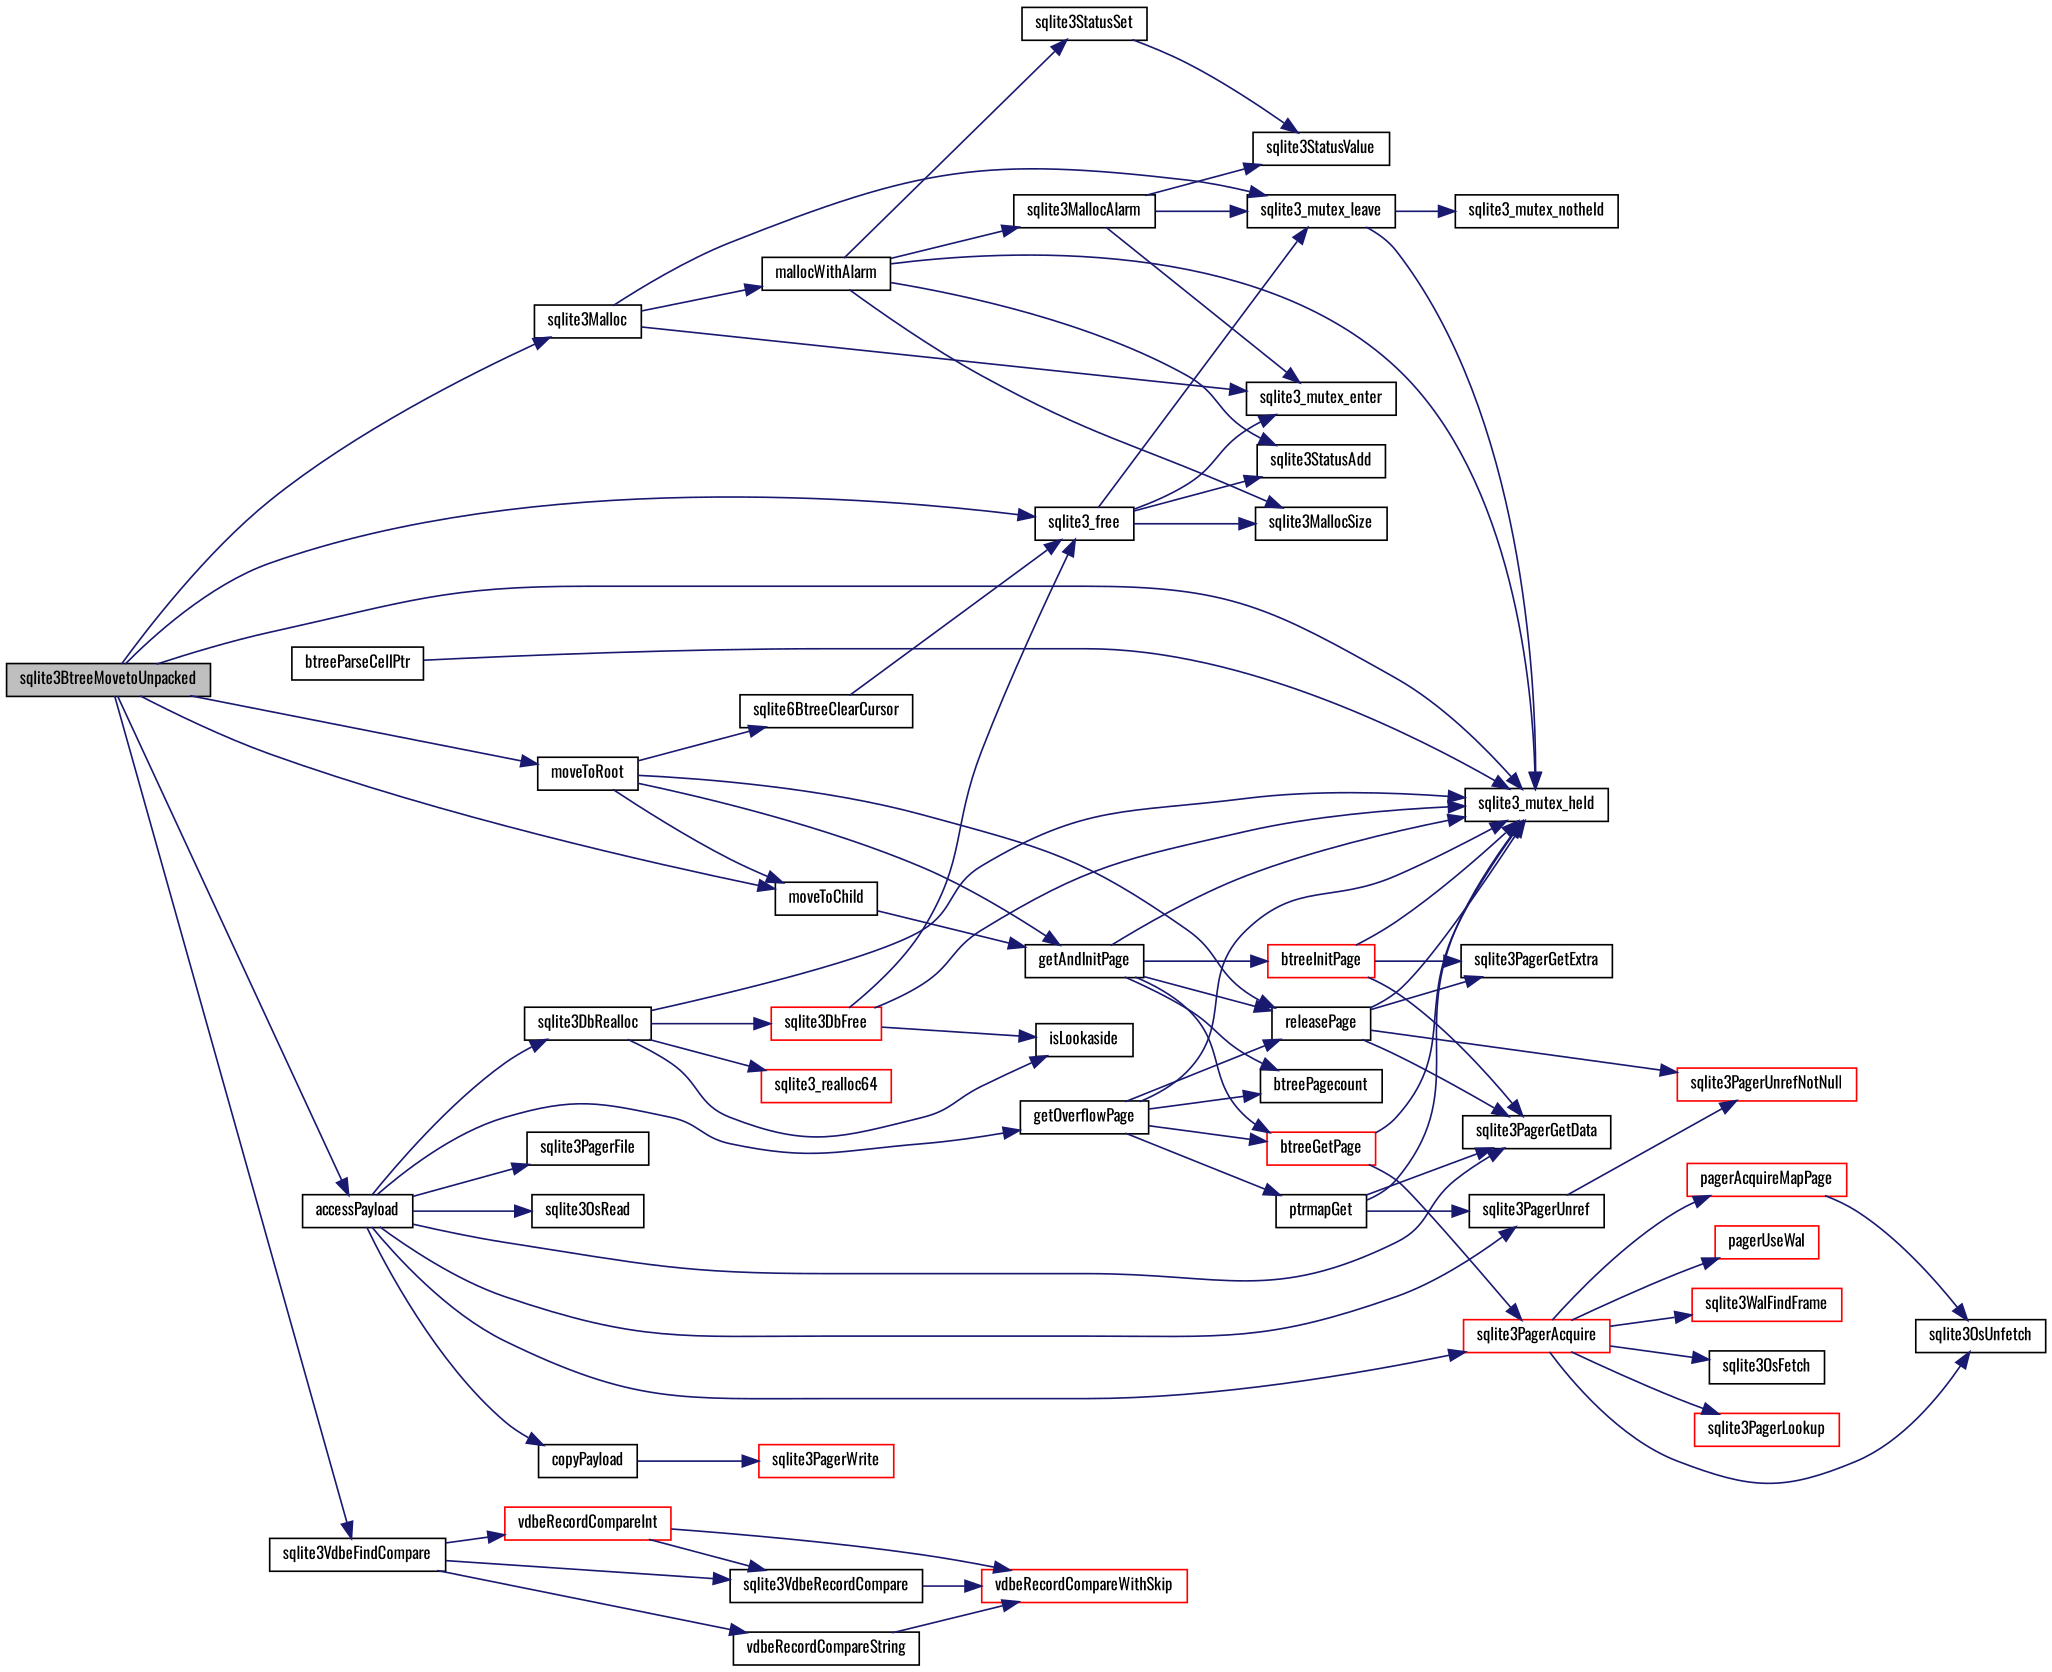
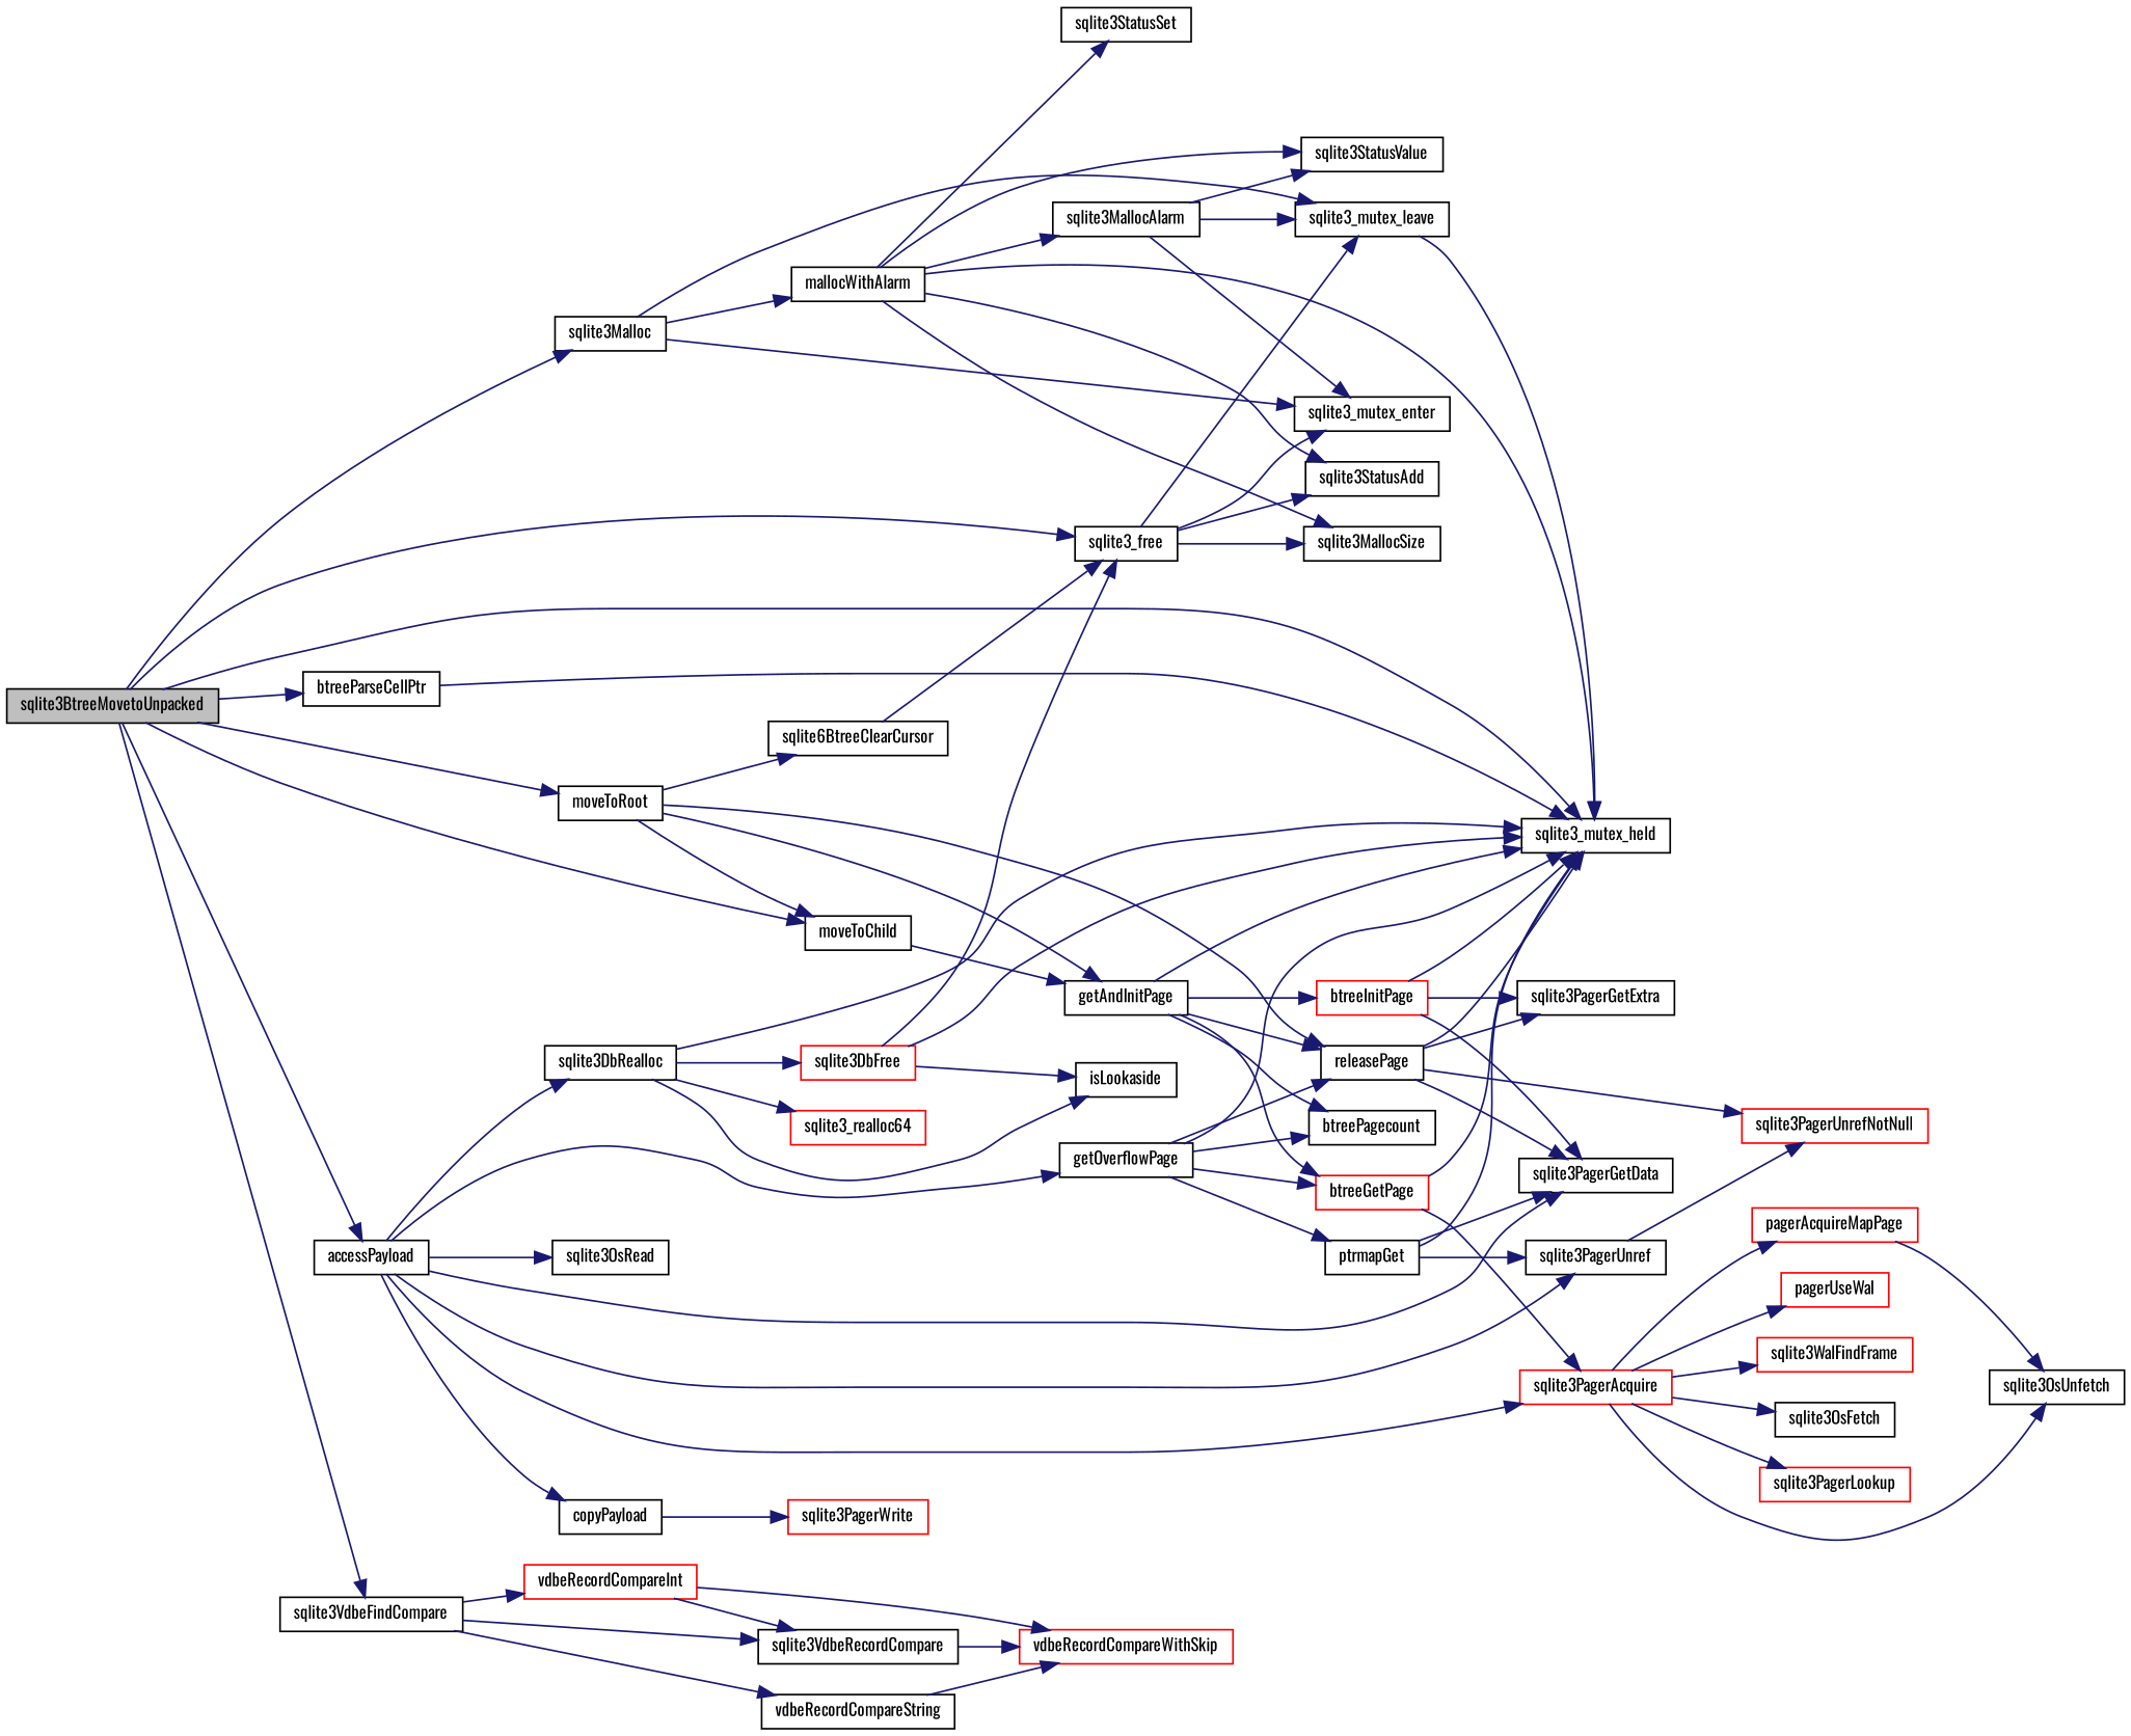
  digraph {
    fontname=Oswald
    rankdir=LR
    node [color=black fillcolor=white fontname=Oswald fontsize=10 shape=record style=filled]
    edge [color=midnightblue fontname=Oswald fontsize=10 labelfontname=FreeSans labelfontsize=10 style=solid]
    n1 [fillcolor=grey75 fontcolor=black height=0.2 label=sqlite3BtreeMovetoUnpacked width=0.4]
    n2 [height=0.2 label=sqlite3_mutex_held width=0.4]
    n3 [height=0.2 label=sqlite3VdbeFindCompare width=0.4]
    n4 [height=0.2 label=moveToRoot width=0.4]
    n5 [height=0.2 label=sqlite3_free width=0.4]
    n6 [height=0.2 label=moveToChild width=0.4]
    n7 [height=0.2 label=btreeParseCellPtr width=0.4]
    n8 [height=0.2 label=sqlite3Malloc width=0.4]
    n9 [height=0.2 label=accessPayload width=0.4]
    n10 [color=red height=0.2 label=vdbeRecordCompareInt width=0.4]
    n11 [height=0.2 label=sqlite3VdbeRecordCompare width=0.4]
    n12 [height=0.2 label=vdbeRecordCompareString width=0.4]
    n13 [height=0.2 label=sqlite6BtreeClearCursor width=0.4]
    n14 [height=0.2 label=releasePage width=0.4]
    n15 [height=0.2 label=getAndInitPage width=0.4]
    n16 [height=0.2 label=sqlite3_mutex_enter width=0.4]
    n17 [height=0.2 label=sqlite3StatusAdd width=0.4]
    n18 [height=0.2 label=sqlite3MallocSize width=0.4]
    n19 [height=0.2 label=sqlite3_mutex_leave width=0.4]
    n20 [height=0.2 label=mallocWithAlarm width=0.4]
    n21 [height=0.2 label=sqlite3PagerGetData width=0.4]
    n22 [color=red height=0.2 label=sqlite3PagerAcquire width=0.4]
    n23 [height=0.2 label=copyPayload width=0.4]
    n24 [height=0.2 label=sqlite3DbRealloc width=0.4]
    n25 [height=0.2 label=getOverflowPage width=0.4]
    n26 [height=0.2 label=sqlite3PagerUnref width=0.4]
-   n27 [height=0.2 label=sqlite3PagerFile width=0.4]
    n28 [height=0.2 label=sqlite3OsRead width=0.4]
    n29 [color=red height=0.2 label=vdbeRecordCompareWithSkip width=0.4]
    n30 [height=0.2 label=sqlite3PagerGetExtra width=0.4]
    n31 [color=red height=0.2 label=sqlite3PagerUnrefNotNull width=0.4]
    n32 [height=0.2 label=btreePagecount width=0.4]
    n33 [color=red height=0.2 label=btreeGetPage width=0.4]
    n34 [color=red height=0.2 label=btreeInitPage width=0.4]
-   n35 [height=0.2 label=sqlite3_mutex_notheld width=0.4]
    n36 [color=red height=0.2 label=pagerUseWal width=0.4]
    n37 [color=red height=0.2 label=sqlite3WalFindFrame width=0.4]
    n38 [height=0.2 label=sqlite3OsFetch width=0.4]
    n39 [color=red height=0.2 label=sqlite3PagerLookup width=0.4]
    n40 [color=red height=0.2 label=pagerAcquireMapPage width=0.4]
    n41 [height=0.2 label=sqlite3OsUnfetch width=0.4]
    n42 [height=0.2 label=sqlite3StatusSet width=0.4]
    n43 [height=0.2 label=sqlite3StatusValue width=0.4]
    n44 [height=0.2 label=sqlite3MallocAlarm width=0.4]
    n45 [color=red height=0.2 label=sqlite3PagerWrite width=0.4]
    n46 [height=0.2 label=isLookaside width=0.4]
    n47 [color=red height=0.2 label=sqlite3DbFree width=0.4]
    n48 [color=red height=0.2 label=sqlite3_realloc64 width=0.4]
    n49 [height=0.2 label=ptrmapGet width=0.4]
    n1 -> n2
    n1 -> n3
    n1 -> n4
    n1 -> n5
    n1 -> n6
+   n1 -> n7
    n1 -> n8
    n1 -> n9
    n3 -> n10
    n3 -> n11
    n3 -> n12
    n4 -> n6
    n4 -> n13
    n4 -> n14
    n4 -> n15
    n5 -> n16
    n5 -> n17
    n5 -> n18
    n5 -> n19
    n6 -> n15
    n7 -> n2
    n8 -> n16
    n8 -> n19
    n8 -> n20
    n9 -> n21
    n9 -> n22
    n9 -> n23
    n9 -> n24
    n9 -> n25
    n9 -> n26
-   n9 -> n27
    n9 -> n28
    n10 -> n11
    n10 -> n29
    n11 -> n29
    n12 -> n29
    n13 -> n5
    n14 -> n2
    n14 -> n21
    n14 -> n30
    n14 -> n31
    n15 -> n2
    n15 -> n14
    n15 -> n32
    n15 -> n33
    n15 -> n34
    n19 -> n2
-   n19 -> n35
    n20 -> n2
    n20 -> n17
    n20 -> n18
    n20 -> n42
-   n42 -> n43
+   n20 -> n43
    n20 -> n44
    n22 -> n36
    n22 -> n37
    n22 -> n38
    n22 -> n39
    n22 -> n40
    n22 -> n41
    n23 -> n45
    n24 -> n2
    n24 -> n46
    n24 -> n47
    n24 -> n48
    n25 -> n2
    n25 -> n14
    n25 -> n32
    n25 -> n33
    n25 -> n49
    n26 -> n31
    n33 -> n2
    n33 -> n22
    n34 -> n2
    n34 -> n21
    n34 -> n30
    n40 -> n41
    n44 -> n16
    n44 -> n19
    n44 -> n43
    n47 -> n2
    n47 -> n5
    n47 -> n46
    n49 -> n2
    n49 -> n21
    n49 -> n26
  }
